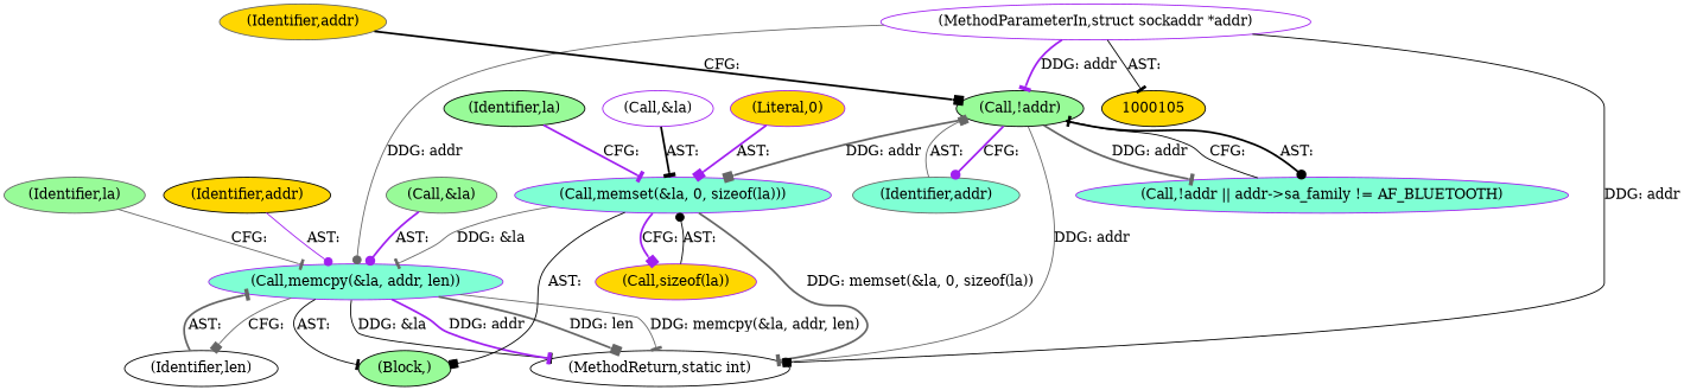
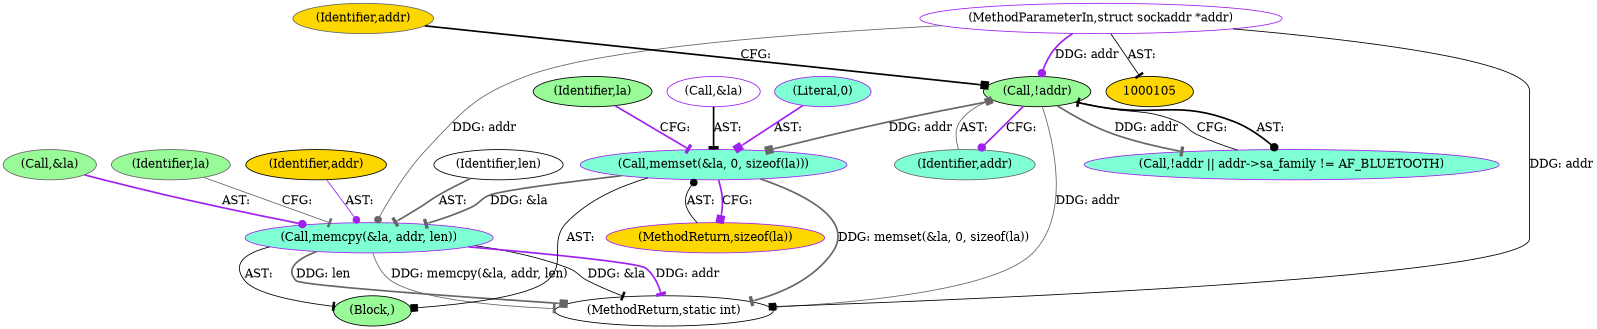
  digraph {
    node [color=purple fillcolor=aquamarine style=filled]
    edge [arrowhead=tee color=gray40 style=bold]
    n1 [label="(Call,memcpy(&la, addr, len))"]
    n2 [color=black fillcolor=white label="(MethodReturn,static int)"]
    n3 [color=black fillcolor=white label="(Identifier,len)"]
    n4 [color=black fillcolor=palegreen label="(Block,)"]
    n5 [label="(Call,memset(&la, 0, sizeof(la)))"]
-   n6 [fillcolor=gold label="(Call,sizeof(la))"]
+   n6 [fillcolor=gold label="(MethodReturn,sizeof(la))"]
    n7 [color=black fillcolor=palegreen label="(Call,!addr)"]
    n8 [label="(Call,!addr || addr->sa_family != AF_BLUETOOTH)"]
    n9 [color=gray40 label="(Identifier,addr)"]
    n10 [fillcolor=white label="(MethodParameterIn,struct sockaddr *addr)"]
    1000105 [color=black fillcolor=gold]
-   n12 [fillcolor=gold label="(Literal,0)"]
+   n12 [label="(Literal,0)"]
    n13 [color=gray40 fillcolor=palegreen label="(Call,&la)"]
    n14 [color=gray40 fillcolor=gold label="(Identifier,addr)"]
    n15 [color=gray40 fillcolor=palegreen label="(Identifier,la)"]
    n16 [color=black fillcolor=gold label="(Identifier,addr)"]
    n17 [color=black fillcolor=palegreen label="(Identifier,la)"]
    n18 [fillcolor=white label="(Call,&la)"]
    n1 -> n2 [arrowhead=box label="DDG: len"]
    n1 -> n2 [label="DDG: memcpy(&la, addr, len)" style=solid]
    n1 -> n2 [color=black label="DDG: &la" style=solid]
    n1 -> n2 [color=purple label="DDG: addr"]
-   n1 -> n3 [arrowhead=box label="CFG: " style=solid]
    n1 -> n4 [color=black label="AST: " style=solid]
    n3 -> n1 [label="AST: "]
-   n5 -> n1 [label="DDG: &la" style=solid]
+   n5 -> n1 [label="DDG: &la"]
    n5 -> n2 [label="DDG: memset(&la, 0, sizeof(la))"]
    n5 -> n4 [arrowhead=box color=black label="AST: " style=solid]
    n5 -> n6 [arrowhead=box color=purple label="CFG: "]
    n6 -> n5 [arrowhead=dot color=black label="AST: " style=solid]
    n7 -> n2 [arrowhead=dot label="DDG: addr" style=solid]
    n7 -> n5 [arrowhead=box label="DDG: addr"]
    n7 -> n8 [arrowhead=dot color=black label="AST: "]
    n7 -> n8 [label="DDG: addr"]
    n7 -> n9 [arrowhead=dot color=purple label="CFG: "]
    n8 -> n7 [color=black label="CFG: " style=solid]
    n9 -> n7 [arrowhead=box label="AST: " style=solid]
    n10 -> n1 [arrowhead=dot label="DDG: addr" style=solid]
    n10 -> n2 [arrowhead=box color=black label="DDG: addr" style=solid]
-   n10 -> n7 [color=purple label="DDG: addr"]
+   n10 -> n7 [arrowhead=dot color=purple label="DDG: addr"]
    n10 -> 1000105 [color=black label="AST: " style=solid]
    n12 -> n5 [arrowhead=box color=purple label="AST: "]
    n13 -> n1 [arrowhead=dot color=purple label="AST: "]
    n14 -> n7 [arrowhead=box color=black label="CFG: "]
    n15 -> n1 [label="CFG: " style=solid]
    n16 -> n1 [arrowhead=dot color=purple label="AST: " style=solid]
    n17 -> n5 [color=purple label="CFG: "]
    n18 -> n5 [color=black label="AST: "]
  }
